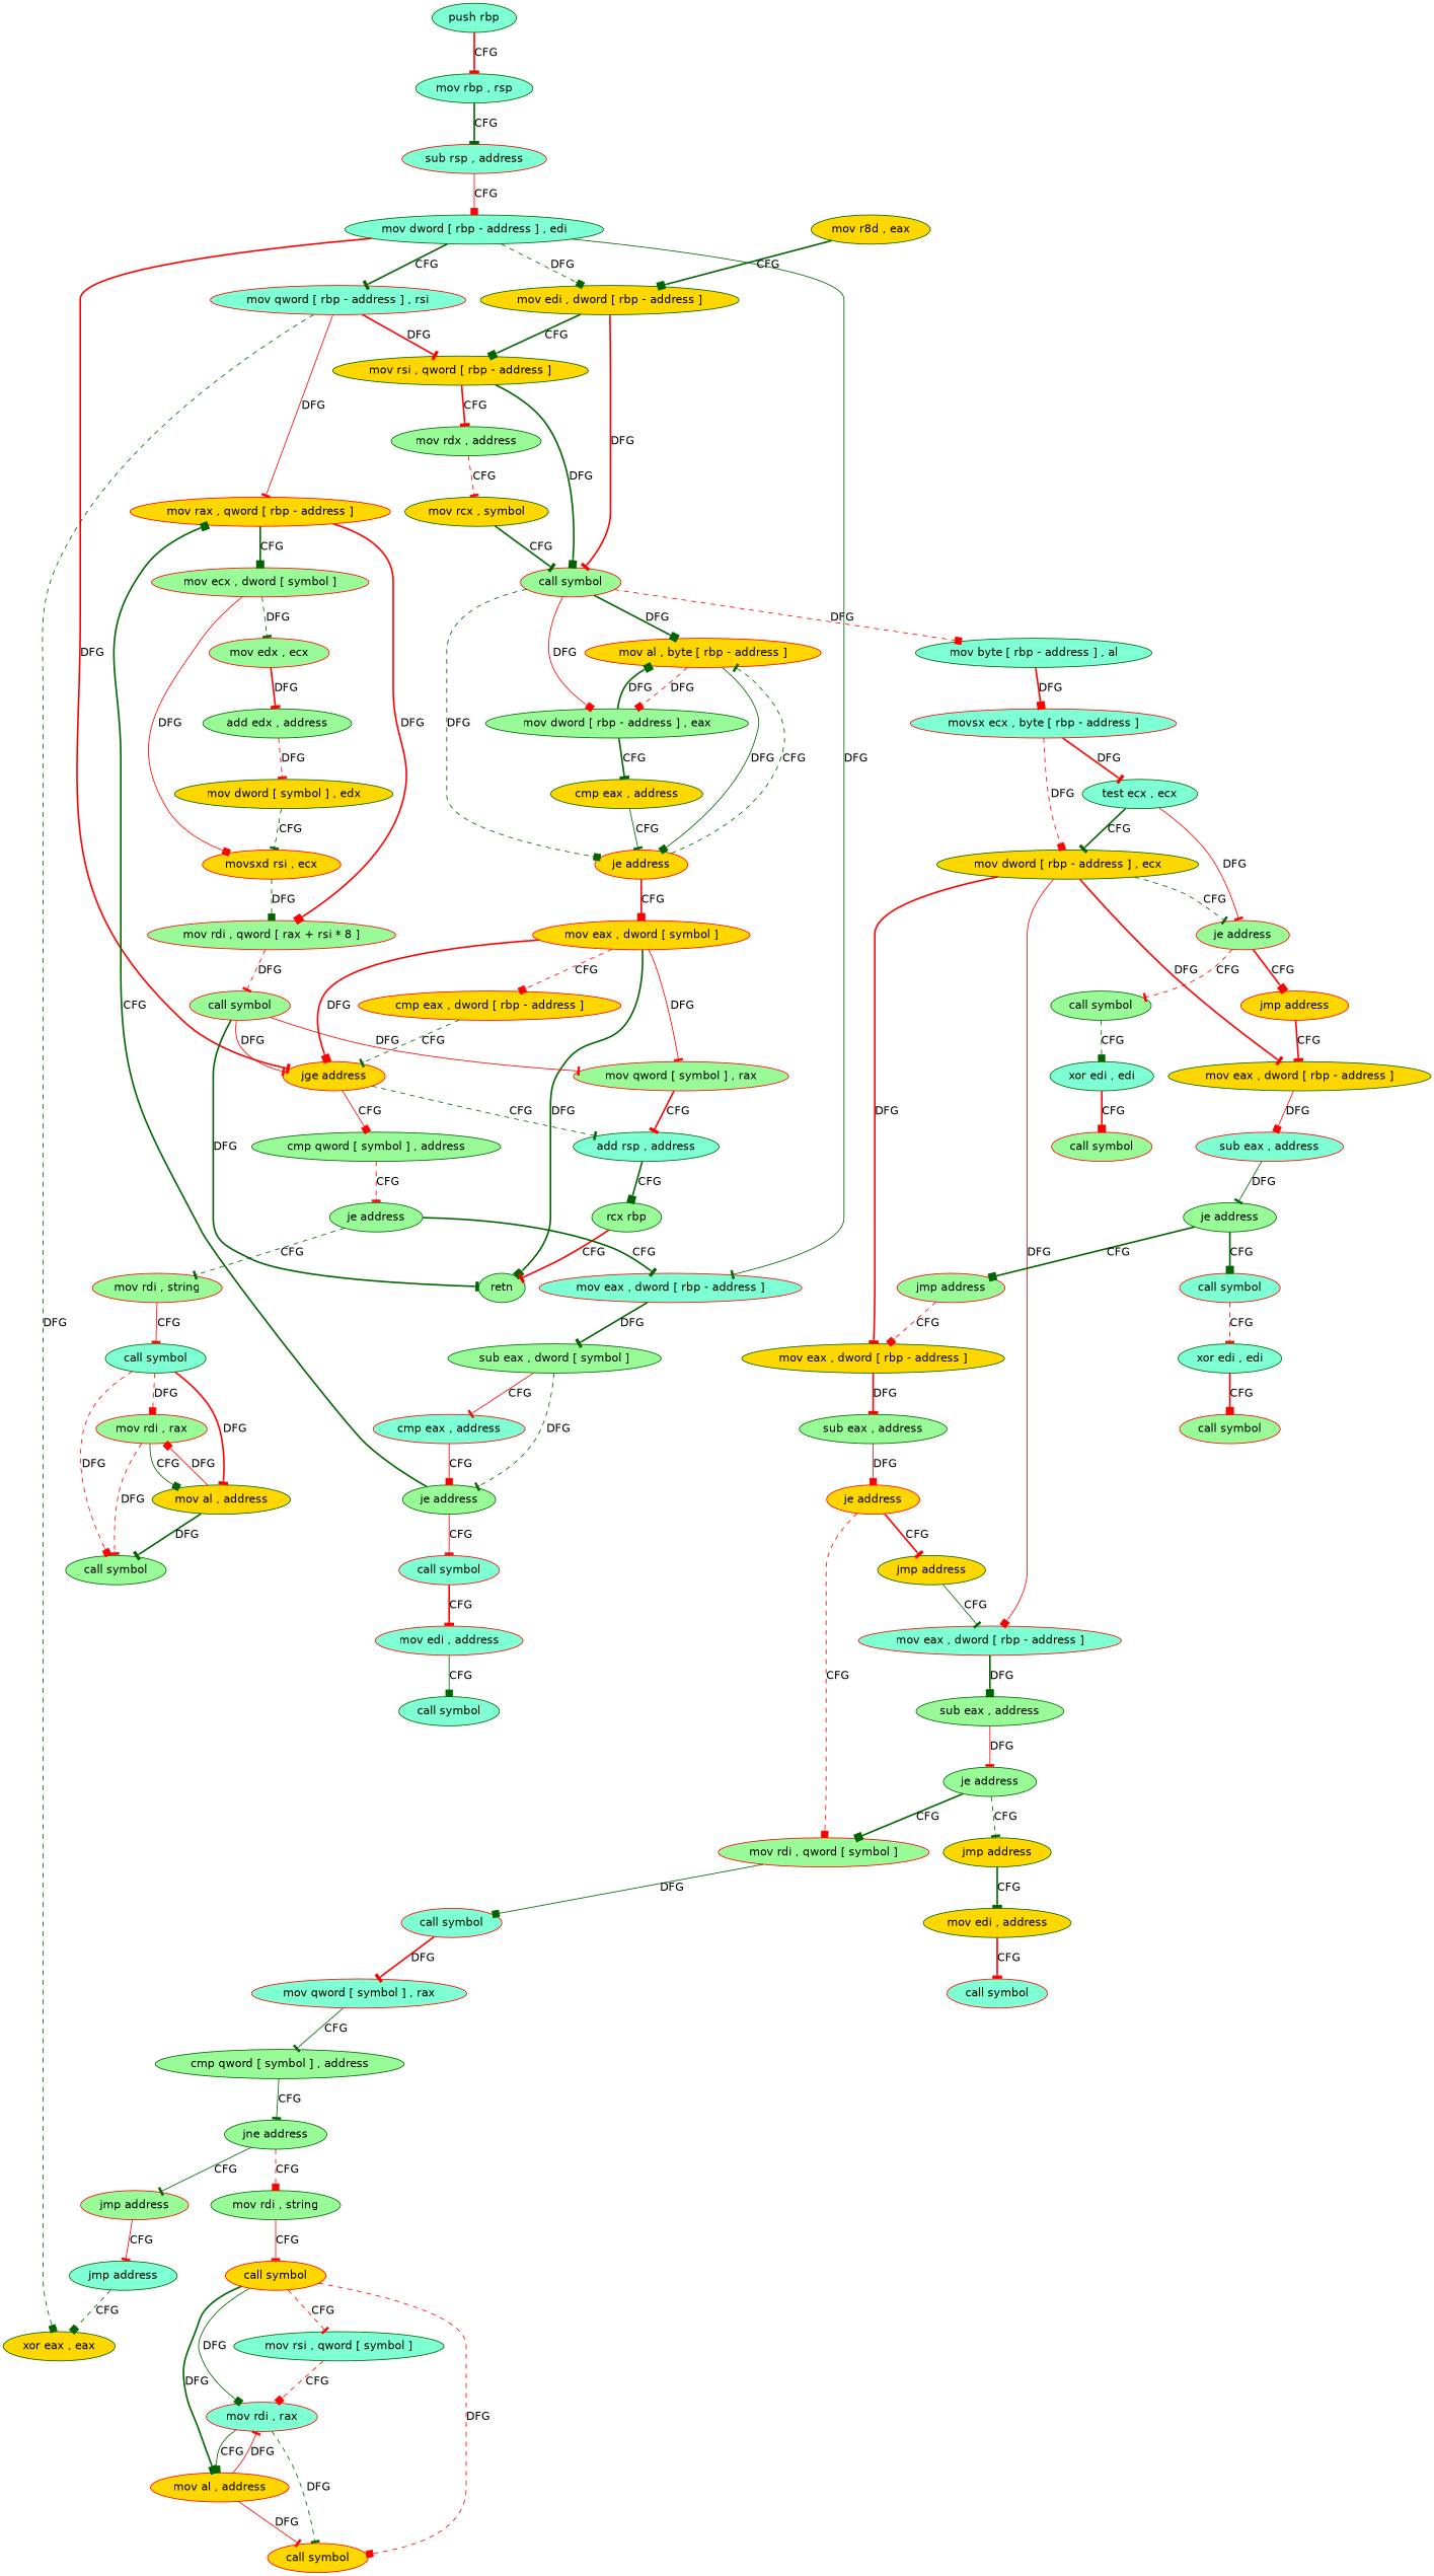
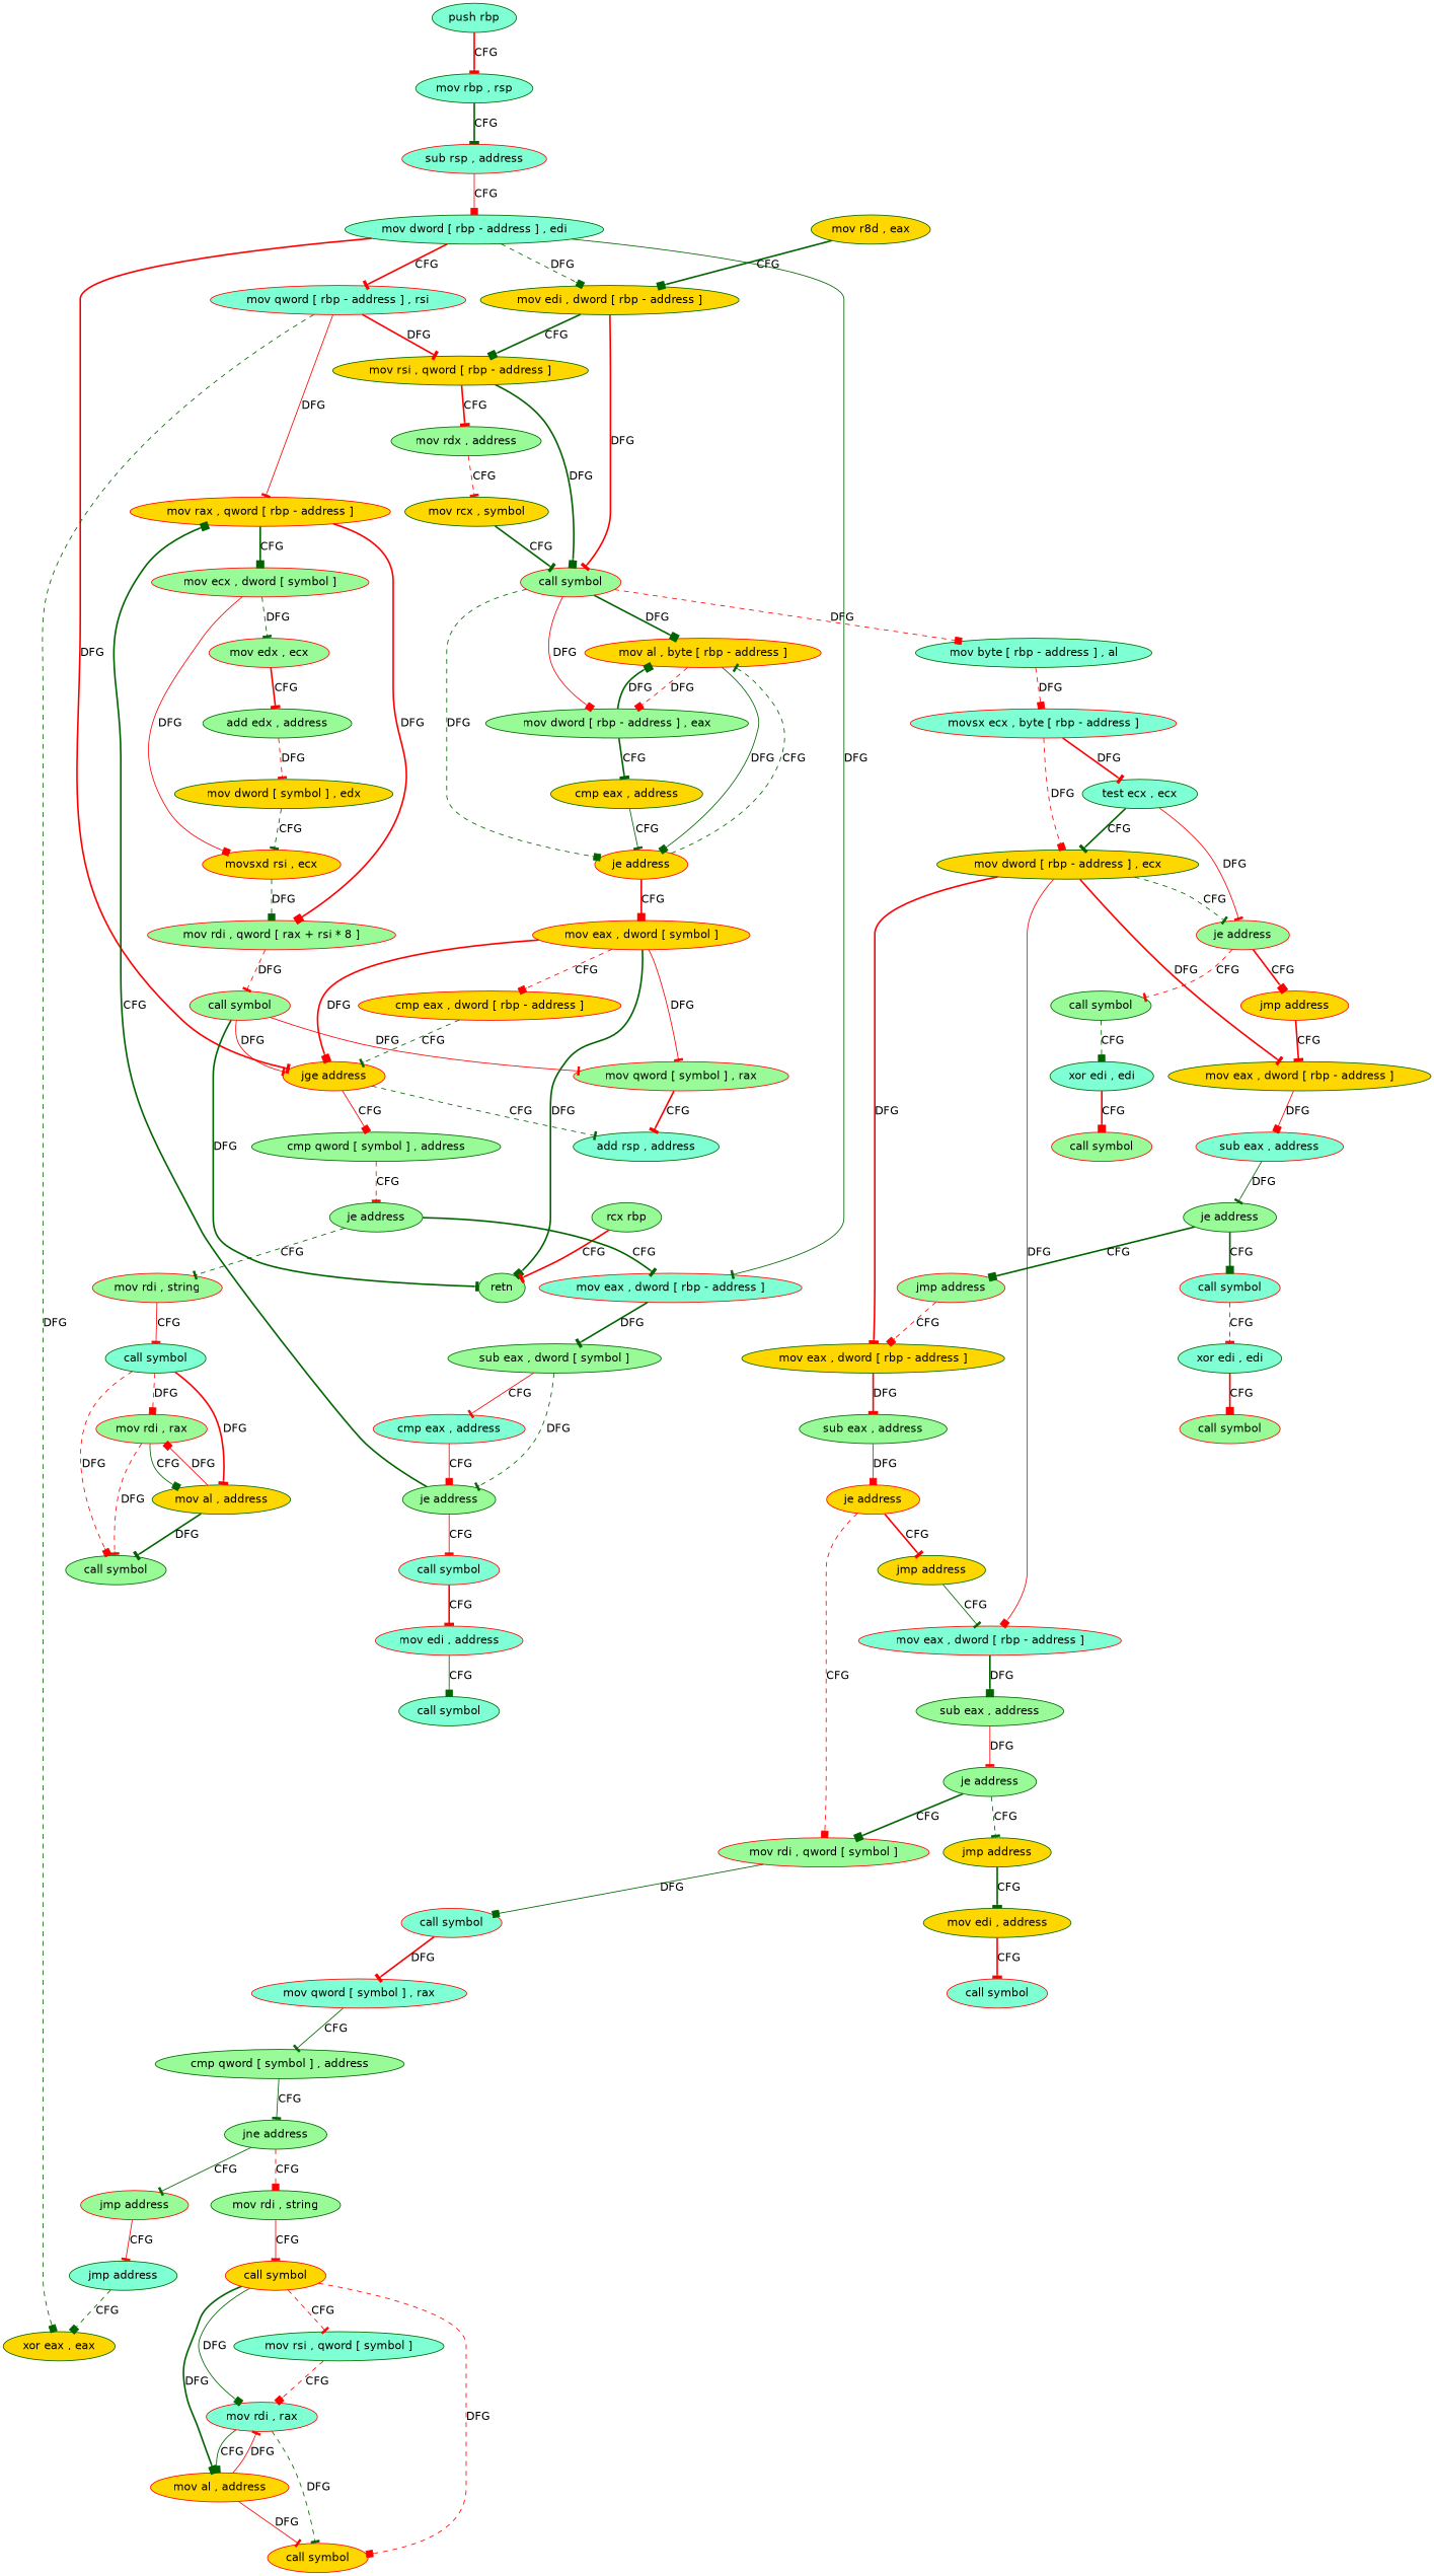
  digraph {
    fontname="DejaVu Sans"
    node [color=darkgreen fillcolor=palegreen fontname="DejaVu Sans" style=filled]
    edge [arrowhead=tee color=red fontname="DejaVu Sans" style=bold]
    n1 [fillcolor=aquamarine label="push rbp"]
    n2 [fillcolor=aquamarine label="mov rbp , rsp"]
    n3 [color=red fillcolor=aquamarine label="sub rsp , address"]
    n4 [fillcolor=aquamarine label="mov dword [ rbp - address ] , edi"]
    n5 [color=red fillcolor=aquamarine label="mov qword [ rbp - address ] , rsi"]
    n6 [color=red fillcolor=gold label="jge address"]
    n7 [color=red fillcolor=aquamarine label="mov eax , dword [ rbp - address ]"]
    n8 [fillcolor=gold label="mov edi , dword [ rbp - address ]"]
    n9 [fillcolor=gold label="xor eax , eax"]
    n10 [color=red fillcolor=gold label="mov rax , qword [ rbp - address ]"]
    n11 [fillcolor=gold label="mov rsi , qword [ rbp - address ]"]
    n12 [fillcolor=aquamarine label="add rsp , address"]
    n13 [label="cmp qword [ symbol ] , address"]
    n14 [label="sub eax , dword [ symbol ]"]
    n15 [color=red label="call symbol"]
    n16 [color=red label="mov ecx , dword [ symbol ]"]
    n17 [color=red label="mov rdi , qword [ rax + rsi * 8 ]"]
    n18 [label="mov rdx , address"]
    n19 [fillcolor=gold label="mov r8d , eax"]
    n20 [color=red fillcolor=gold label="mov eax , dword [ symbol ]"]
    n21 [color=red fillcolor=gold label="cmp eax , dword [ rbp - address ]"]
    n22 [label=retn]
    n23 [color=red label="mov qword [ symbol ] , rax"]
    n24 [label="rcx rbp"]
    n25 [label="je address"]
    n26 [color=red label="mov rdi , string"]
    n27 [color=red fillcolor=gold label="mov al , byte [ rbp - address ]"]
    n28 [label="mov dword [ rbp - address ] , eax"]
    n29 [color=red fillcolor=gold label="je address"]
    n30 [fillcolor=aquamarine label="mov byte [ rbp - address ] , al"]
    n31 [color=red fillcolor=aquamarine label="movsx ecx , byte [ rbp - address ]"]
    n32 [fillcolor=gold label="cmp eax , address"]
    n33 [fillcolor=aquamarine label="test ecx , ecx"]
    n34 [fillcolor=gold label="mov dword [ rbp - address ] , ecx"]
    n35 [color=red label="je address"]
    n36 [fillcolor=gold label="mov eax , dword [ rbp - address ]"]
    n37 [fillcolor=gold label="mov eax , dword [ rbp - address ]"]
    n38 [color=red fillcolor=aquamarine label="mov eax , dword [ rbp - address ]"]
    n39 [label="call symbol"]
    n40 [color=red fillcolor=gold label="jmp address"]
    n41 [color=red fillcolor=aquamarine label="sub eax , address"]
    n42 [label="sub eax , address"]
    n43 [label="sub eax , address"]
    n44 [fillcolor=aquamarine label="xor edi , edi"]
    n45 [color=red label="call symbol"]
    n46 [fillcolor=aquamarine label="call symbol"]
    n47 [color=red fillcolor=aquamarine label="cmp eax , address"]
    n48 [label="je address"]
    n49 [color=red label="mov rdi , rax"]
    n50 [fillcolor=gold label="mov al , address"]
    n51 [label="call symbol"]
    n52 [label="je address"]
    n53 [color=red fillcolor=aquamarine label="call symbol"]
    n54 [color=red fillcolor=aquamarine label="mov edi , address"]
    n55 [color=red label="mov edx , ecx"]
    n56 [color=red fillcolor=gold label="movsxd rsi , ecx"]
    n57 [color=red label="call symbol"]
    n58 [fillcolor=aquamarine label="call symbol"]
    n59 [color=red fillcolor=aquamarine label="call symbol"]
    n60 [color=red label="jmp address"]
    n61 [fillcolor=aquamarine label="xor edi , edi"]
    n62 [color=red label="call symbol"]
    n63 [label="add edx , address"]
    n64 [fillcolor=gold label="mov dword [ symbol ] , edx"]
    n65 [color=red fillcolor=gold label="je address"]
    n66 [color=red label="mov rdi , qword [ symbol ]"]
    n67 [fillcolor=gold label="jmp address"]
    n68 [color=red fillcolor=aquamarine label="call symbol"]
    n69 [color=red fillcolor=aquamarine label="mov qword [ symbol ] , rax"]
    n70 [label="cmp qword [ symbol ] , address"]
    n71 [label="jne address"]
    n72 [color=red label="jmp address"]
    n73 [label="mov rdi , string"]
    n74 [fillcolor=aquamarine label="jmp address"]
    n75 [color=red fillcolor=gold label="call symbol"]
    n76 [fillcolor=aquamarine label="mov rsi , qword [ symbol ]"]
    n77 [color=red fillcolor=aquamarine label="mov rdi , rax"]
    n78 [color=red fillcolor=gold label="mov al , address"]
    n79 [color=red fillcolor=gold label="call symbol"]
    n80 [label="je address"]
    n81 [fillcolor=gold label="jmp address"]
    n82 [fillcolor=gold label="mov edi , address"]
    n83 [color=red fillcolor=aquamarine label="call symbol"]
    n84 [fillcolor=gold label="mov rcx , symbol"]
    n1 -> n2 [label=CFG]
    n2 -> n3 [color=darkgreen label=CFG]
    n3 -> n4 [arrowhead=box label=CFG style=solid]
-   n4 -> n5 [color=darkgreen label=CFG]
+   n4 -> n5 [label=CFG]
    n4 -> n6 [label=DFG]
    n4 -> n7 [color=darkgreen label=DFG style=solid]
    n4 -> n8 [arrowhead=box color=darkgreen label=DFG style=dashed]
    n5 -> n9 [arrowhead=box color=darkgreen label=DFG style=dashed]
    n5 -> n10 [label=DFG style=solid]
    n5 -> n11 [label=DFG]
    n6 -> n12 [color=darkgreen label=CFG style=dashed]
    n6 -> n13 [arrowhead=box label=CFG style=solid]
    n7 -> n14 [color=darkgreen label=DFG]
    n8 -> n11 [arrowhead=box color=darkgreen label=CFG]
    n8 -> n15 [label=DFG]
    n10 -> n16 [arrowhead=box color=darkgreen label=CFG]
    n10 -> n17 [arrowhead=box label=DFG]
    n11 -> n15 [arrowhead=box color=darkgreen label=DFG]
    n11 -> n18 [label=CFG]
-   n12 -> n24 [arrowhead=box color=darkgreen label=CFG]
    n13 -> n25 [label=CFG style=dashed]
    n14 -> n47 [label=CFG style=solid]
    n14 -> n48 [color=darkgreen label=DFG style=dashed]
    n15 -> n27 [arrowhead=box color=darkgreen label=DFG]
    n15 -> n28 [arrowhead=box label=DFG style=solid]
    n15 -> n29 [arrowhead=box color=darkgreen label=DFG style=dashed]
    n15 -> n30 [arrowhead=box label=DFG style=dashed]
    n16 -> n55 [color=darkgreen label=DFG style=dashed]
    n16 -> n56 [arrowhead=box label=DFG style=solid]
    n17 -> n57 [label=DFG style=dashed]
    n18 -> n84 [label=CFG style=dashed]
    n19 -> n8 [arrowhead=box color=darkgreen label=CFG]
    n20 -> n6 [arrowhead=box label=DFG]
    n20 -> n21 [arrowhead=box label=CFG style=dashed]
    n20 -> n22 [arrowhead=box color=darkgreen label=DFG]
    n20 -> n23 [label=DFG style=solid]
    n21 -> n6 [color=darkgreen label=CFG style=dashed]
    n23 -> n12 [label=CFG]
    n24 -> n22 [label=CFG]
    n25 -> n7 [color=darkgreen label=CFG]
    n25 -> n26 [color=darkgreen label=CFG style=dashed]
    n26 -> n46 [label=CFG style=solid]
    n27 -> n28 [arrowhead=box label=DFG style=dashed]
    n27 -> n29 [arrowhead=box color=darkgreen label=DFG style=solid]
    n28 -> n27 [arrowhead=box color=darkgreen label=DFG]
    n28 -> n32 [color=darkgreen label=CFG]
    n29 -> n20 [arrowhead=box label=CFG]
    n29 -> n27 [color=darkgreen label=CFG style=dashed]
-   n30 -> n31 [arrowhead=box label=DFG]
+   n30 -> n31 [arrowhead=box label=DFG style=dashed]
    n31 -> n33 [label=DFG]
    n31 -> n34 [arrowhead=box label=DFG style=dashed]
    n32 -> n29 [color=darkgreen label=CFG style=solid]
    n33 -> n34 [color=darkgreen label=CFG]
    n33 -> n35 [label=DFG style=solid]
    n34 -> n35 [color=darkgreen label=CFG style=dashed]
    n34 -> n36 [label=DFG]
    n34 -> n37 [label=DFG]
    n34 -> n38 [arrowhead=box label=DFG style=solid]
    n35 -> n39 [label=CFG style=dashed]
    n35 -> n40 [arrowhead=box label=CFG]
    n36 -> n41 [arrowhead=box label=DFG style=solid]
    n37 -> n42 [label=DFG]
    n38 -> n43 [arrowhead=box color=darkgreen label=DFG]
    n39 -> n44 [arrowhead=box color=darkgreen label=CFG style=dashed]
    n40 -> n36 [label=CFG]
    n41 -> n52 [color=darkgreen label=DFG style=solid]
    n42 -> n65 [arrowhead=box label=DFG style=solid]
    n43 -> n80 [label=DFG style=solid]
    n44 -> n45 [arrowhead=box label=CFG]
    n46 -> n49 [arrowhead=box label=DFG style=dashed]
    n46 -> n50 [label=DFG]
    n46 -> n51 [arrowhead=box label=DFG style=dashed]
    n47 -> n48 [arrowhead=box label=CFG style=solid]
    n48 -> n10 [arrowhead=box color=darkgreen label=CFG]
    n48 -> n53 [label=CFG style=solid]
    n49 -> n50 [arrowhead=box color=darkgreen label=CFG style=solid]
    n49 -> n51 [label=DFG style=dashed]
    n50 -> n49 [arrowhead=box label=DFG style=solid]
    n50 -> n51 [color=darkgreen label=DFG]
    n52 -> n59 [arrowhead=box color=darkgreen label=CFG]
    n52 -> n60 [arrowhead=box color=darkgreen label=CFG]
    n53 -> n54 [label=CFG]
    n54 -> n58 [arrowhead=box color=darkgreen label=CFG style=solid]
-   n55 -> n63 [label=DFG]
+   n55 -> n63 [label=CFG]
    n56 -> n17 [arrowhead=box color=darkgreen label=DFG style=dashed]
    n57 -> n6 [label=DFG style=solid]
    n57 -> n22 [color=darkgreen label=DFG]
    n57 -> n23 [label=DFG style=solid]
    n59 -> n61 [label=CFG style=dashed]
    n60 -> n37 [arrowhead=box label=CFG style=dashed]
    n61 -> n62 [arrowhead=box label=CFG]
    n63 -> n64 [label=DFG style=dashed]
    n64 -> n56 [color=darkgreen label=CFG style=dashed]
    n65 -> n66 [arrowhead=box label=CFG style=dashed]
    n65 -> n67 [label=CFG]
    n66 -> n68 [arrowhead=box color=darkgreen label=DFG style=solid]
    n67 -> n38 [color=darkgreen label=CFG style=solid]
    n68 -> n69 [label=DFG]
    n69 -> n70 [color=darkgreen label=CFG style=solid]
    n70 -> n71 [color=darkgreen label=CFG style=solid]
    n71 -> n72 [color=darkgreen label=CFG style=solid]
    n71 -> n73 [arrowhead=box label=CFG style=dashed]
    n72 -> n74 [label=CFG style=solid]
    n73 -> n75 [label=CFG style=solid]
    n74 -> n9 [arrowhead=box color=darkgreen label=CFG style=dashed]
    n75 -> n76 [label=CFG style=dashed]
    n75 -> n77 [arrowhead=box color=darkgreen label=DFG style=solid]
    n75 -> n78 [arrowhead=box color=darkgreen label=DFG]
    n75 -> n79 [arrowhead=box label=DFG style=dashed]
    n76 -> n77 [arrowhead=box label=CFG style=dashed]
    n77 -> n78 [arrowhead=box color=darkgreen label=CFG style=solid]
    n77 -> n79 [color=darkgreen label=DFG style=dashed]
    n78 -> n77 [label=DFG style=solid]
    n78 -> n79 [label=DFG style=solid]
    n80 -> n66 [arrowhead=box color=darkgreen label=CFG]
    n80 -> n81 [color=darkgreen label=CFG style=dashed]
    n81 -> n82 [color=darkgreen label=CFG]
    n82 -> n83 [label=CFG]
    n84 -> n15 [color=darkgreen label=CFG]
  }
